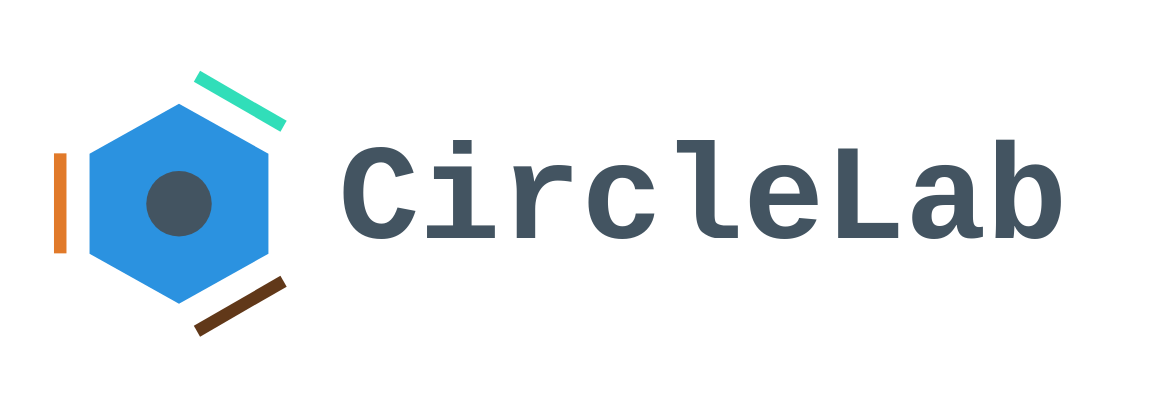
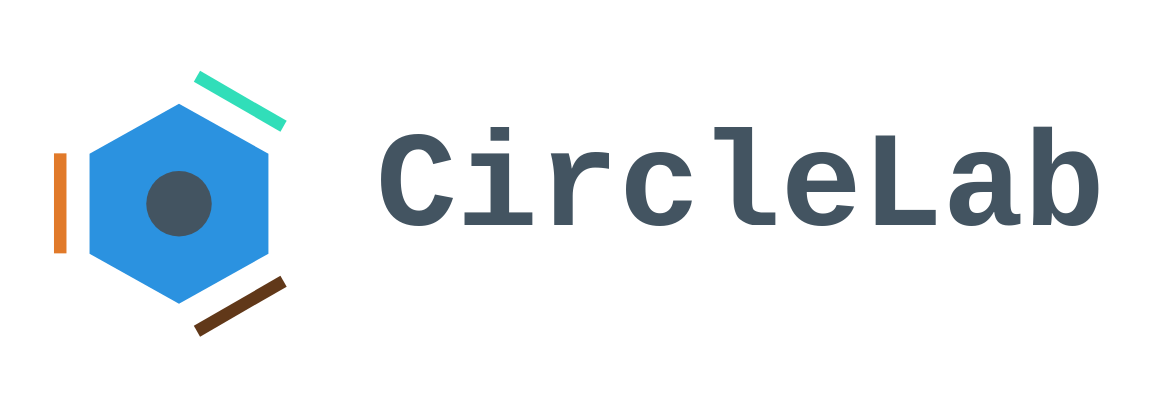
  <mxCell id="0" />
  <mxCell id="1" parent="0" />
  <mxCell id="2" value="" style="shape=hexagon;perimeter=hexagonPerimeter2;whiteSpace=wrap;html=1;fixedSize=1;rounded=0;rotation=0;direction=south;fillColor=#2B92E0;strokeColor=none;" parent="1" vertex="1"><mxGeometry x="35.225" y="41" width="71.55" height="80" as="geometry" /></mxCell>
  <mxCell id="3" value="" style="ellipse;whiteSpace=wrap;html=1;aspect=fixed;fillColor=#435461;strokeColor=none;" parent="1" vertex="1"><mxGeometry x="57.9" y="67.9" width="26.2" height="26.2" as="geometry" /></mxCell>
  <mxCell id="4" value="" style="rounded=0;whiteSpace=wrap;html=1;strokeColor=none;fillColor=#E17A2A;" parent="1" vertex="1"><mxGeometry x="20.99" y="60.84" width="5" height="40" as="geometry" /></mxCell>
  <mxCell id="5" value="" style="rounded=0;whiteSpace=wrap;html=1;strokeColor=none;fillColor=#31DEB9;rotation=120;" vertex="1" parent="1"><mxGeometry x="93" y="20" width="5" height="40" as="geometry" /></mxCell>
  <mxCell id="6" value="" style="rounded=0;whiteSpace=wrap;html=1;strokeColor=none;fillColor=#613819;rotation=60;" vertex="1" parent="1"><mxGeometry x="93" y="102" width="5" height="40" as="geometry" /></mxCell>
- <mxCell id="7" value="&lt;font color=&quot;#435461&quot; size=&quot;1&quot; style=&quot;&quot; face=&quot;Courier New&quot;&gt;&lt;b style=&quot;font-size: 54px;&quot;&gt;CircleLab&lt;/b&gt;&lt;/font&gt;" style="text;html=1;align=center;verticalAlign=middle;whiteSpace=wrap;rounded=0;" vertex="1" parent="1"><mxGeometry x="121" y="27" width="320" height="107.67" as="geometry" /></mxCell>
+ <mxCell id="7" value="&lt;font color=&quot;#435461&quot; size=&quot;1&quot; style=&quot;&quot; face=&quot;Courier New&quot;&gt;&lt;b style=&quot;font-size: 54px;&quot;&gt;CircleLab&lt;/b&gt;&lt;/font&gt;" style="text;html=1;align=center;verticalAlign=middle;whiteSpace=wrap;rounded=0;" vertex="1" parent="1"><mxGeometry x="136" y="22" width="320" height="107.67" as="geometry" /></mxCell>
